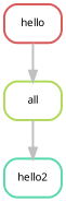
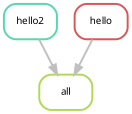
  digraph {
    bgcolor=white
    node [fontname=sans fontsize=10 penwidth=2 shape=box style=rounded]
    edge [color=grey penwidth=2]
    n1 [color="0.22 0.6 0.85" label=all]
    n2 [color="0.44 0.6 0.85" label=hello2]
    n3 [color="0.00 0.6 0.85" label=hello]
-   n1 -> n2
+   n2 -> n1
    n3 -> n1
  }
